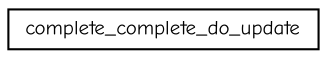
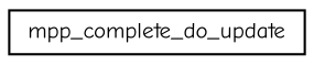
  digraph {
    rankdir=LR
    fontname="Comic Neue"
-   n1 [color=black fillcolor=white fontname="Comic Neue" fontsize=10 height=0.2 label=complete_complete_do_update shape=record style=filled width=0.4]
+   n1 [color=black fillcolor=white fontname="Comic Neue" fontsize=10 height=0.2 label=mpp_complete_do_update shape=record style=filled width=0.4]
  }
